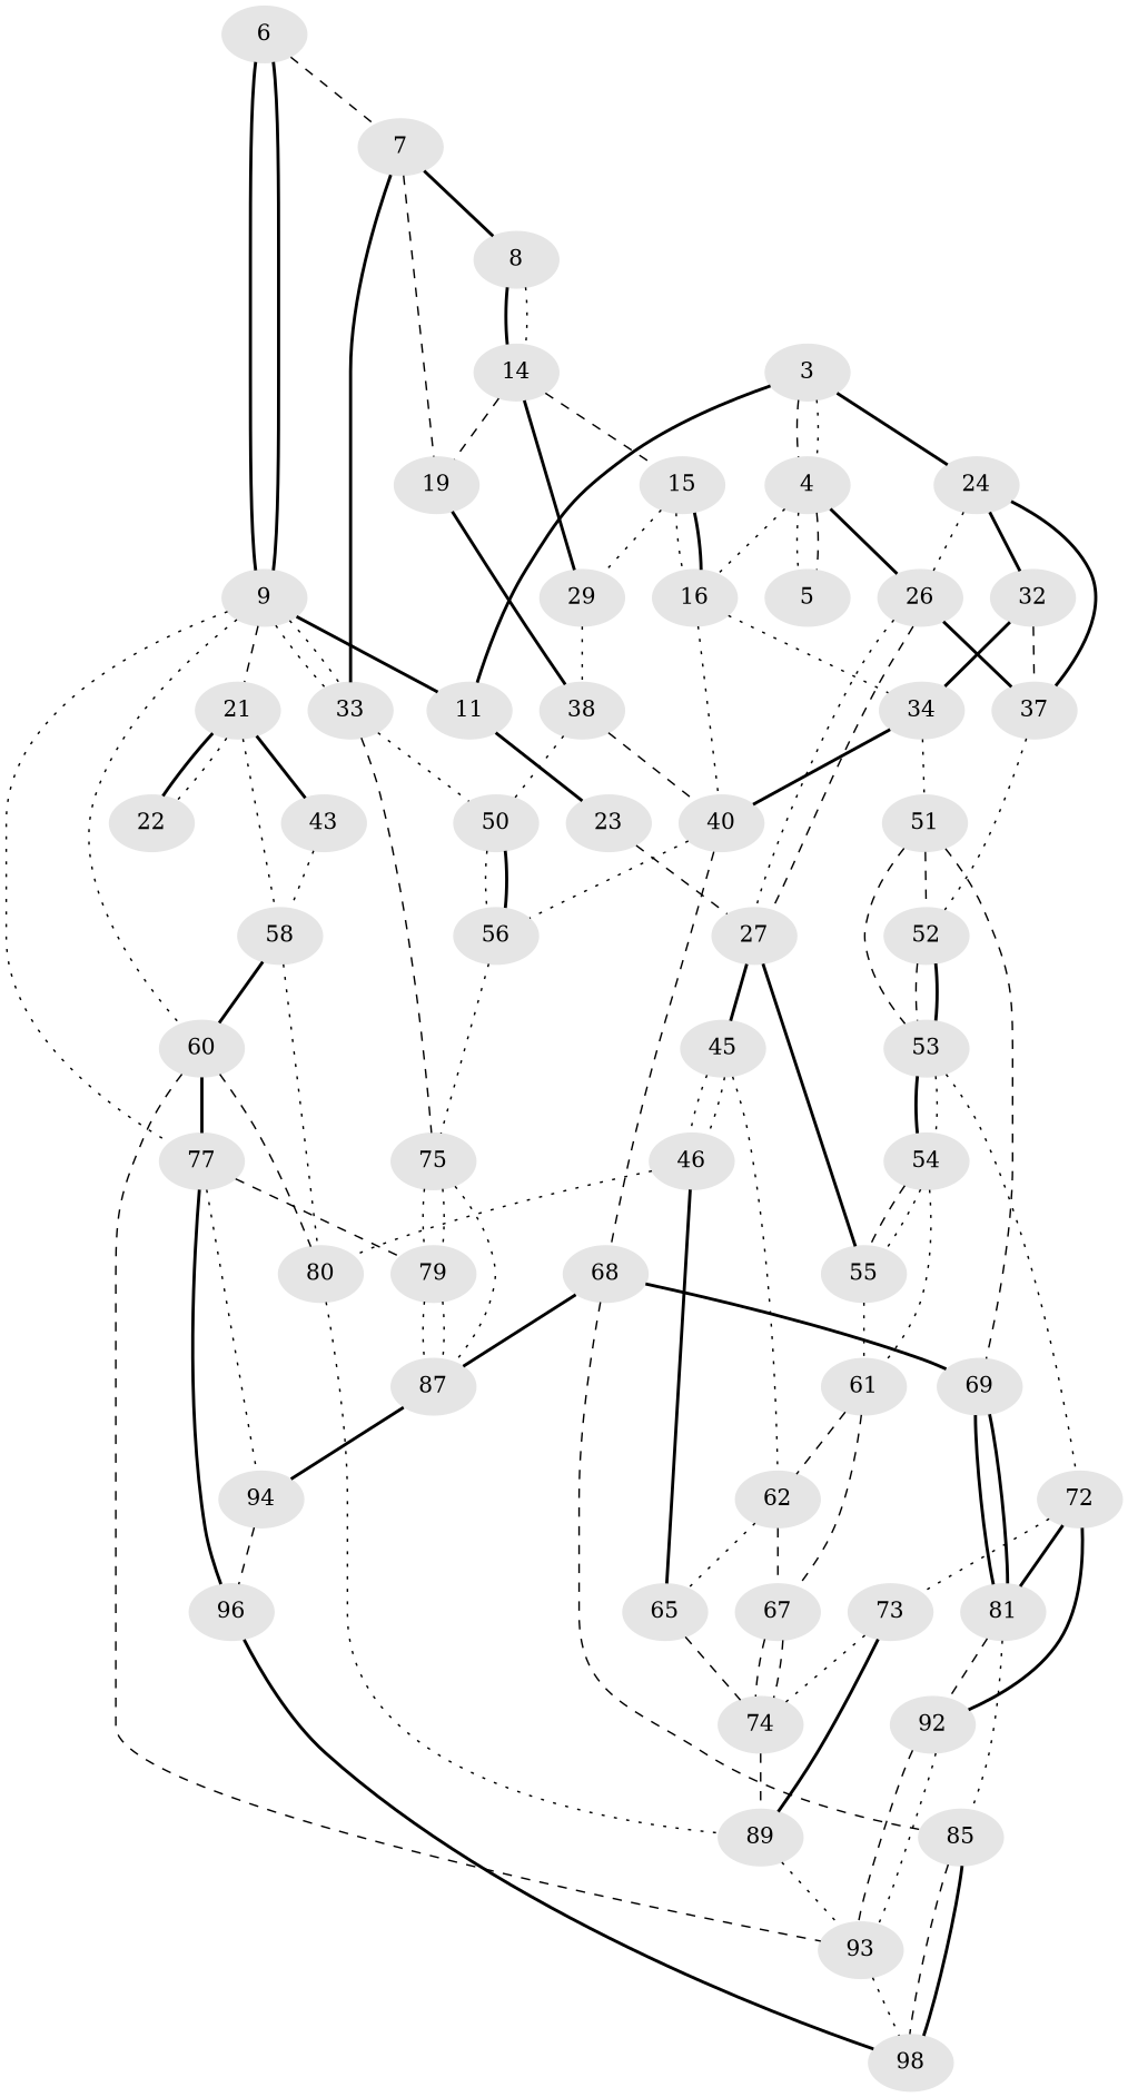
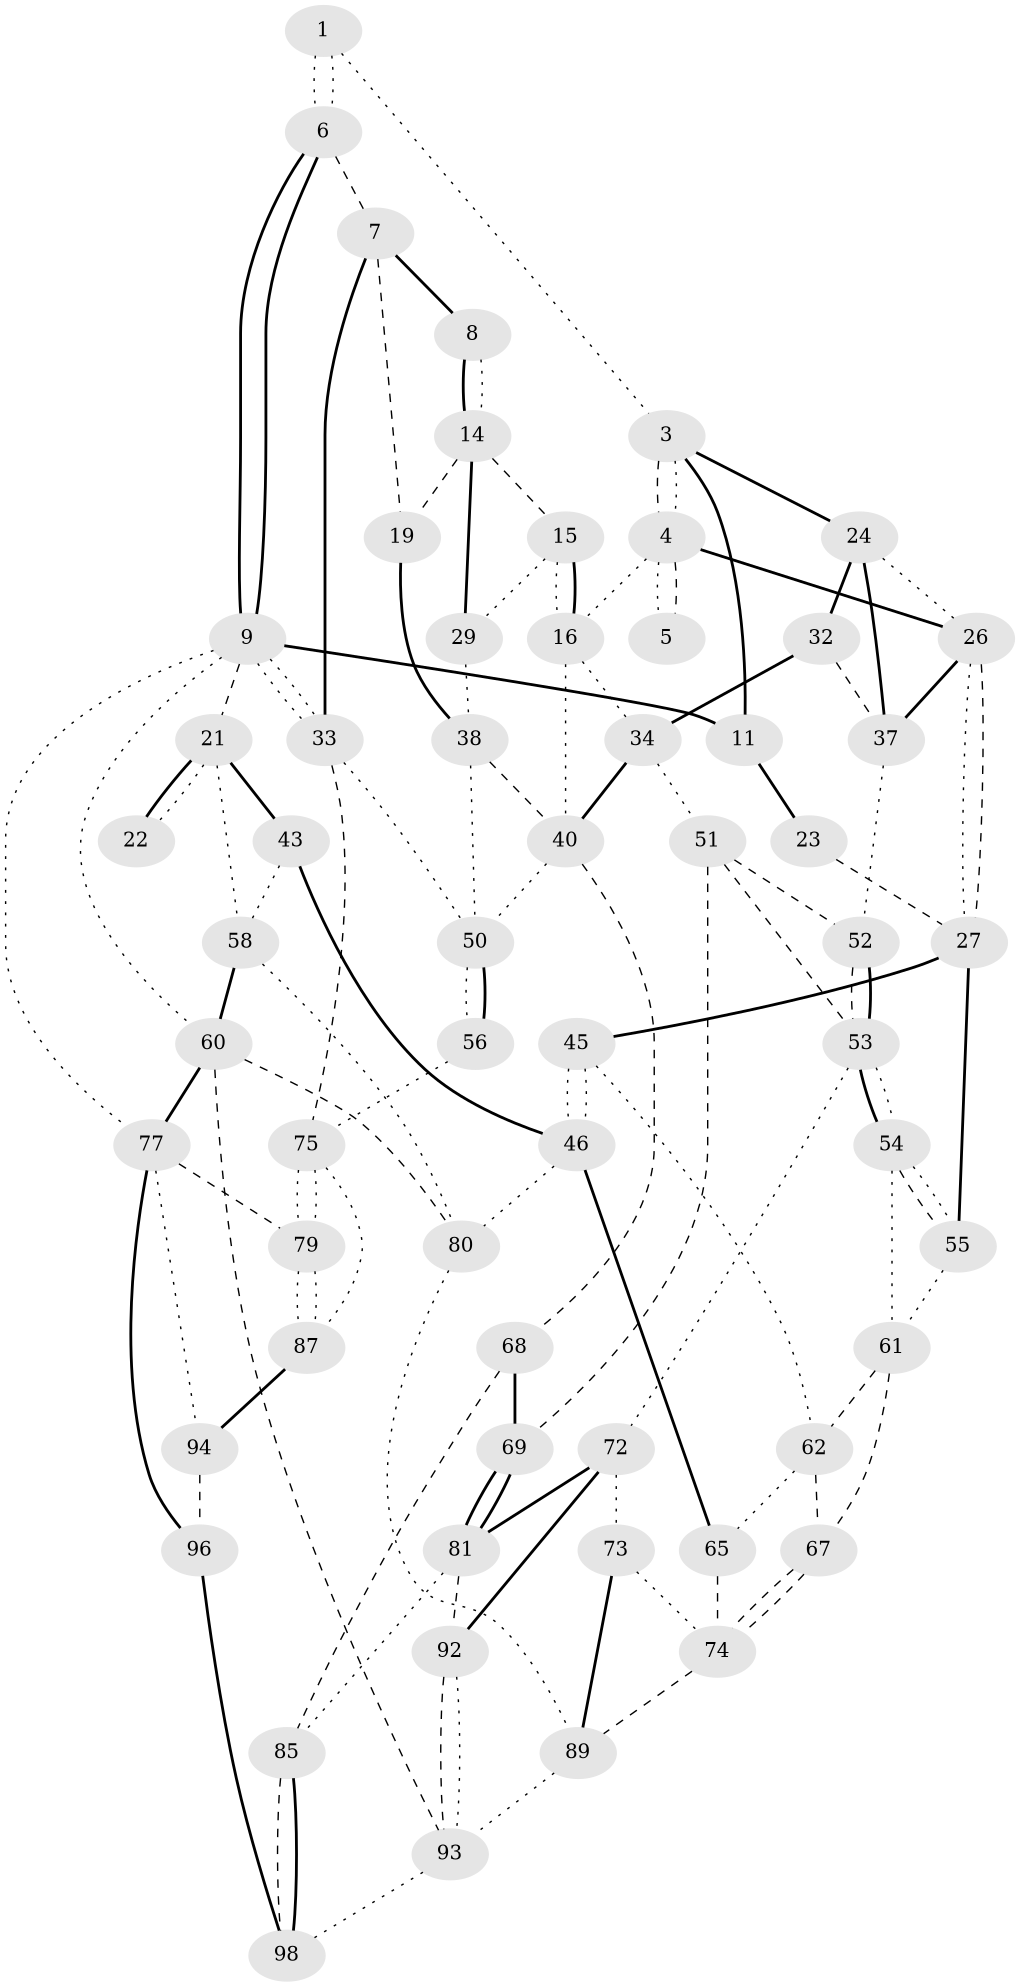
  graph {
    node [color=gray90 style=filled]
    edge [style=dotted]
+   1 [super="+2"]
    3 [super="+12"]
    6
    4 [super="+17"]
    11 [super="+13"]
    24 [super="+25"]
    7 [super="+18"]
    9 [super="+10"]
    5
    16 [super="+30"]
    26
    23 [super="+28"]
    32 [super="+35"]
    37 [super="+48"]
    34 [super="+41"]
    40 [super="+57"]
    14 [super="+20"]
    8
    19
    33 [super="+49"]
    21 [super="+42"]
    60 [super="+100"]
    77 [super="+78"]
    38 [super="+39"]
    50
    75 [super="+76"]
    15
    29 [super="+31"]
    22 [super="+36"]
    43 [super="+47"]
    58 [super="+59"]
    80 [super="+90"]
    93 [super="+99"]
    79
    94 [super="+95"]
    96 [super="+97"]
    27 [super="+44"]
    51 [super="+70"]
    46 [super="+66"]
    45
    55
    52
    62 [super="+64"]
    61 [super="+63"]
    56
    87 [super="+88"]
    68 [super="+84"]
    53 [super="+71"]
    69
    85
    65
    67
    74 [super="+83"]
    89 [super="+91"]
    54
    72 [super="+82"]
    81 [super="+86"]
    73
    92
    98
+   1 -- 3
+   1 -- 6
+   1 -- 6
    3 -- 4 [style=dashed]
    3 -- 4
    3 -- 11 [style=bold]
    3 -- 24 [style=bold]
    6 -- 7 [style=dashed]
    6 -- 9 [style=bold]
    6 -- 9 [style=bold]
    4 -- 5
    4 -- 5 [style=dashed]
    4 -- 16
    4 -- 26 [style=bold]
    11 -- 23 [style=bold]
    24 -- 26
    24 -- 32 [style=bold]
    24 -- 37 [style=bold]
    7 -- 8 [style=bold]
    7 -- 19 [style=dashed]
    7 -- 33 [style=bold]
    9 -- 11 [style=bold]
    9 -- 33
    9 -- 33
    9 -- 21 [style=dashed]
    9 -- 60
    9 -- 77
    16 -- 34
    16 -- 40
    26 -- 37 [style=bold]
    26 -- 27
    26 -- 27 [style=dashed]
    23 -- 27 [style=dashed]
    32 -- 37 [style=dashed]
    32 -- 34 [style=bold]
    37 -- 52
    34 -- 40 [style=bold]
    34 -- 51
-   40 -- 56
+   40 -- 50
    40 -- 68 [style=dashed]
    14 -- 19 [style=dashed]
    14 -- 15 [style=dashed]
    14 -- 29 [style=bold]
    8 -- 14 [style=bold]
    8 -- 14
    19 -- 38 [style=bold]
    33 -- 50
    33 -- 75 [style=dashed]
    21 -- 22 [style=bold]
    21 -- 22
    21 -- 43 [style=bold]
    21 -- 58
    60 -- 77 [style=bold]
    60 -- 80 [style=dashed]
    60 -- 93 [style=dashed]
    77 -- 79 [style=dashed]
    77 -- 94
    77 -- 96 [style=bold]
    38 -- 40 [style=dashed]
    38 -- 50
    50 -- 56
    50 -- 56 [style=bold]
    75 -- 79
    75 -- 79
    75 -- 87
    15 -- 16
    15 -- 16 [style=bold]
    15 -- 29
    29 -- 38
    43 -- 58
+   43 -- 46 [style=bold]
    58 -- 60 [style=bold]
    58 -- 80
    80 -- 89
    93 -- 98
    79 -- 87
    79 -- 87
    94 -- 96 [style=dashed weight=2]
    96 -- 98 [style=bold]
    27 -- 45 [style=bold]
    27 -- 55 [style=bold]
    51 -- 52 [style=dashed]
    51 -- 53 [style=dashed]
    51 -- 69 [style=dashed]
    46 -- 80
    46 -- 65 [style=bold]
    45 -- 46
    45 -- 46
    45 -- 62
    55 -- 61
    52 -- 53 [style=dashed]
    52 -- 53 [style=bold]
    62 -- 65
    62 -- 67 [style=dashed]
    61 -- 62 [style=dashed]
    61 -- 67 [style=dashed]
    56 -- 75
    87 -- 94 [style=bold]
-   68 -- 87 [style=bold]
    68 -- 69 [style=bold]
    68 -- 85 [style=dashed]
    53 -- 54 [style=bold]
    53 -- 54
    53 -- 72
    69 -- 81 [style=bold]
    69 -- 81 [style=bold]
    85 -- 98 [style=dashed]
    85 -- 98 [style=bold]
    65 -- 74 [style=dashed]
    67 -- 74 [style=dashed]
    67 -- 74 [style=dashed]
    74 -- 89 [style=dashed]
    89 -- 93
    54 -- 55 [style=dashed]
    54 -- 55
    54 -- 61
    72 -- 81 [style=bold]
    72 -- 73
    72 -- 92 [style=bold]
    81 -- 85
    81 -- 92 [style=dashed]
    73 -- 74
    73 -- 89 [style=bold]
    92 -- 93 [style=dashed]
    92 -- 93
  }
